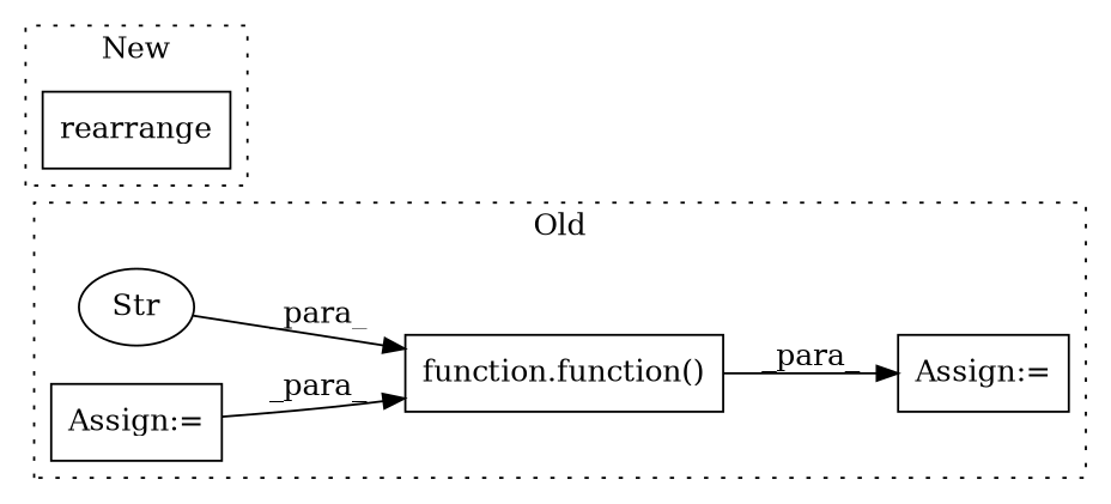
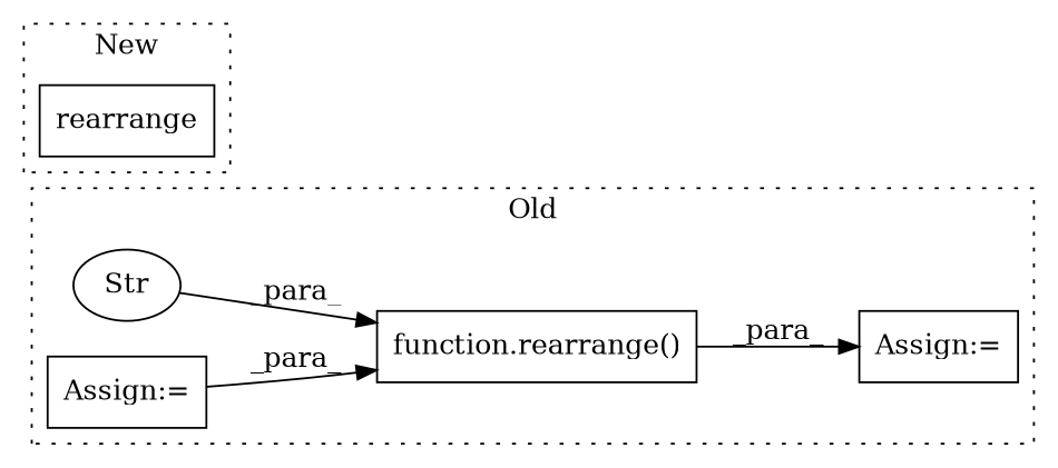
  digraph {
    rankdir=LR
    node [a=68 l=3 shape=box]
-   n1 [a=75 l="10,1" label="function.function()" s="6510,6550"]
+   n1 [a=75 l="10,1" label="function.rearrange()" s="6510,6550"]
    n2 [a=66 l=14 label=Str s=6536 shape=ellipse]
    n3 [label="Assign:=" s=6452]
    n4 [label="Assign:=" s=6575]
    n5 [a=65 l=7 label=rearrange s=5663]
    subgraph cluster_1 {
      label=Old
      style=dotted
      n1
      n2
      n3
      n4
    }
    subgraph cluster_2 {
      label=New
      style=dotted
      n5
    }
    n1 -> n4 [label=_para_]
    n2 -> n1 [label=_para_]
    n3 -> n1 [label=_para_]
  }
